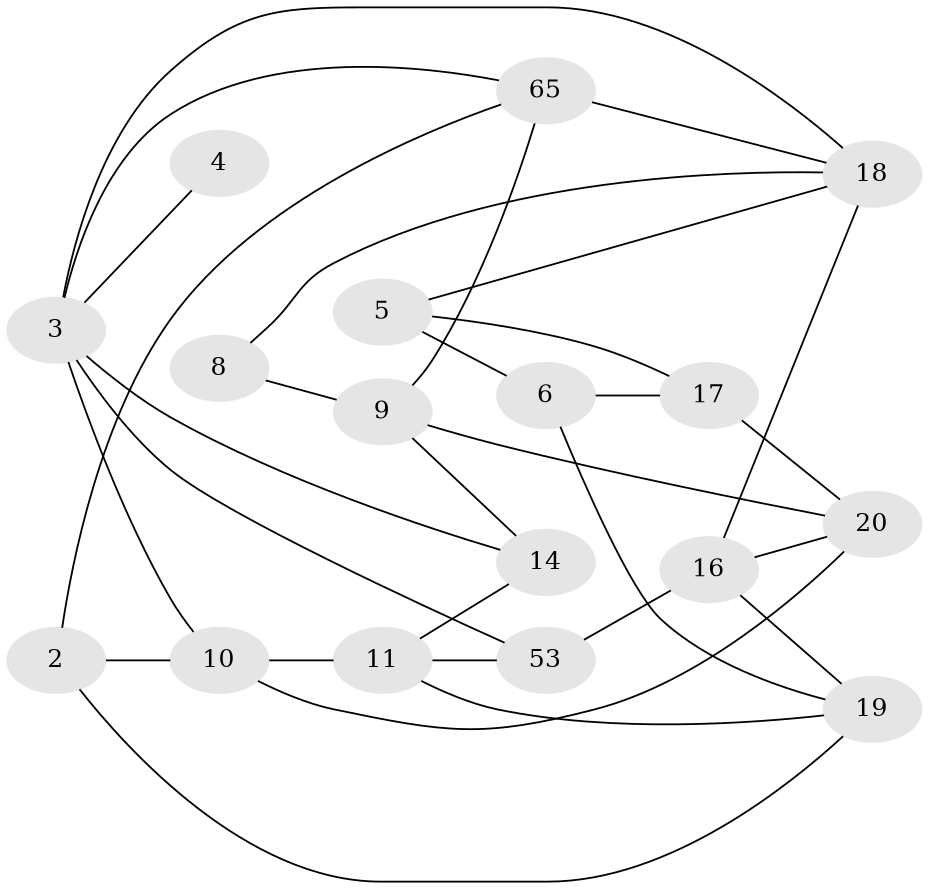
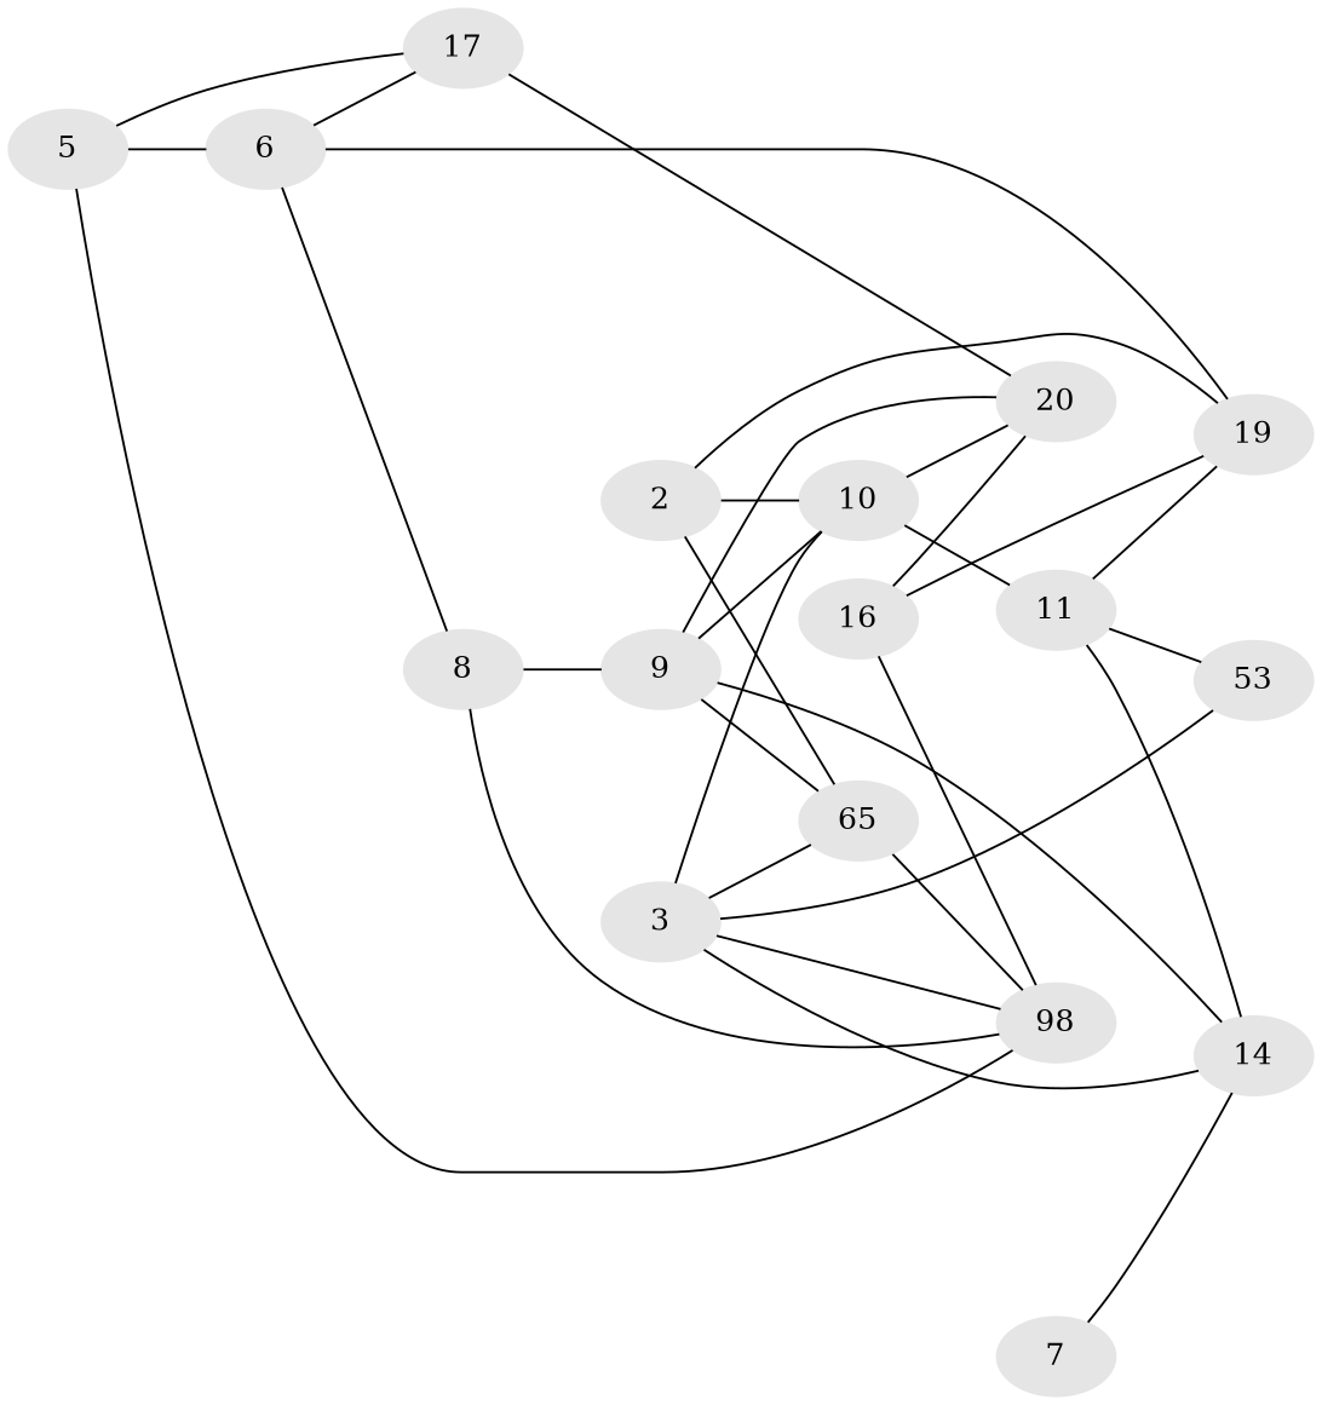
  graph {
    rankdir=LR
    node [color=gray90 style=filled]
    8
-   18
+   18 [label=98]
    9
    10
    11
    20
    19
    n8 [label=53]
    14
    2
    n11 [label=65]
    3
-   4
+   7
    16
    5
    6
    17
    8 -- 18
    8 -- 9
+   9 -- 10
    9 -- 20
    9 -- 14
    9 -- n11
    10 -- 11
    10 -- 20
    11 -- 19
    11 -- n8
    11 -- 14
-   n8 -- 16
    2 -- 10
    2 -- 19
    2 -- n11
    n11 -- 18
    3 -- 18
    3 -- 10
    3 -- n8
    3 -- 14
    3 -- n11
-   3 -- 4
+   7 -- 14
    16 -- 18
    16 -- 20
    16 -- 19
    5 -- 18
    5 -- 6
    5 -- 17
+   6 -- 8
    6 -- 19
    6 -- 17
    17 -- 20
  }
